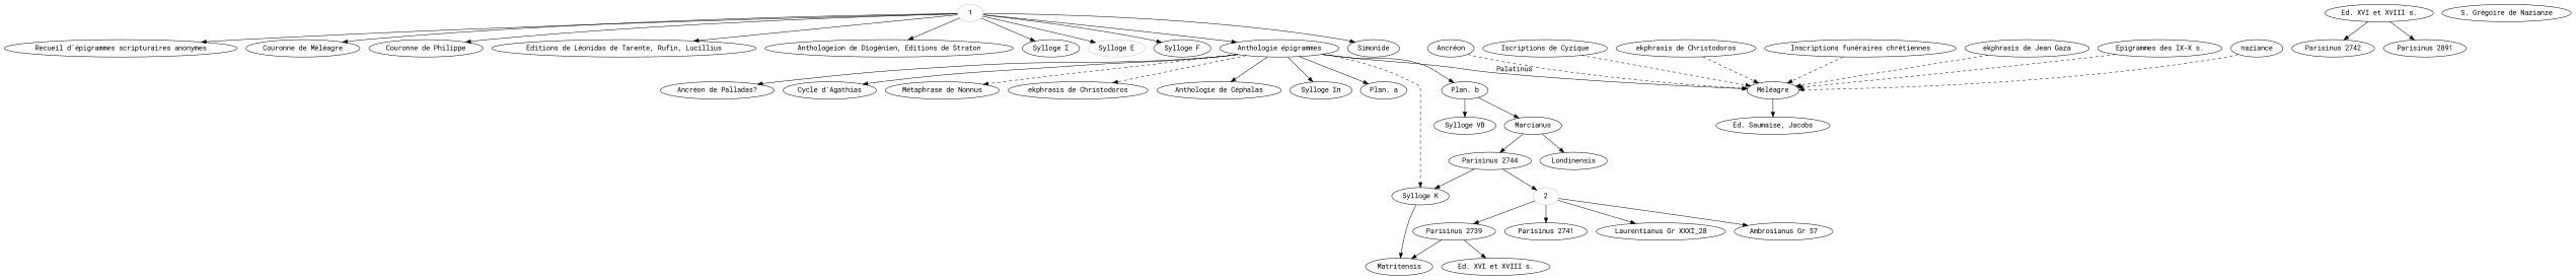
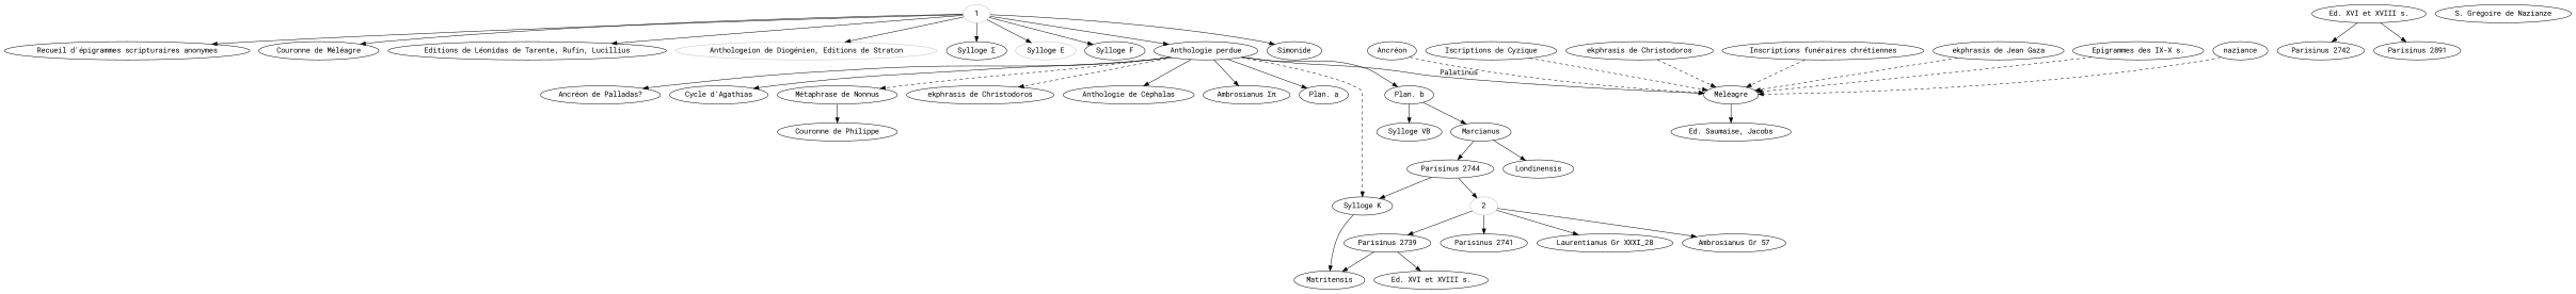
  digraph {
    fontname="Roboto Mono"
    node [fontname="Roboto Mono"]
    edge [fontname="Roboto Mono"]
    n1 [label="Ed. Saumaise, Jacobs"]
    n2 [label="Recueil d'épigrammes scripturaires anonymes"]
    n3 [label="Couronne de Méléagre"]
    n4 [label="Couronne de Philippe"]
    n5 [label="Editions de Léonidas de Tarente, Rufin, Lucillius"]
-   n6 [label="Anthologeion de Diogénien, Editions de Straton"]
+   n6 [label="Anthologeion de Diogénien, Editions de Straton" color=grey]
    n7 [label="Sylloge Σ"]
    n8 [color=grey label="Sylloge E"]
    n9 [label="Sylloge F"]
-   n10 [label="Anthologie épigrammes"]
+   n10 [label="Anthologie perdue"]
    n11 [label="Ancréon de Palladas?"]
    n12 [label="Cycle d'Agathias"]
    n13 [label="Métaphrase de Nonnus"]
    n14 [label="ekphrasis de Christodoros"]
    n15 [label="Anthologie de Céphalas"]
-   n16 [label="Sylloge Σπ"]
+   n16 [label="Ambrosianus Σπ"]
    n17 [label="Plan. a"]
    n18 [label="Sylloge K"]
    n19 [label="Plan. b"]
    n20 [label="Méléagre"]
    Matritensis
    n22 [label="Sylloge VB"]
    Marcianus
    1 [color=grey]
    Simonide
    n26 [label="Parisinus 2744"]
    Londinensis
    n28 [label="Parisinus 2739"]
    "Ed. XVI et XVIII s."
    2 [color=grey]
    n31 [label="Parisinus 2741"]
    n32 [label="Laurentianus Gr XXXI_28"]
    "Ambrosianus Gr 57"
    n34 [label="Parisinus 2742"]
    n35 [label="Parisinus 2891"]
    n36 [label="Ed. XVI et XVIII s."]
    n37 [label="Ancréon"]
    n38 [label="Iscriptions de Cyzique"]
    n39 [label="S. Grégoire de Nazianze"]
    n40 [label="ekphrasis de Christodoros"]
    n41 [label="Inscriptions funéraires chrétiennes"]
    n42 [label="ekphrasis de Jean Gaza"]
    n43 [label="Epigrammes des IX-X s."]
    naziance
    n10 -> n11
    n10 -> n12
    n10 -> n13 [style=dashed]
    n10 -> n14 [style=dashed]
    n10 -> n15
    n10 -> n16
    n10 -> n17
    n10 -> n18 [style=dashed]
    n10 -> n19
    n10 -> n20 [label=Palatinus]
    n18 -> Matritensis
    n19 -> n22
    n19 -> Marcianus
    n20 -> n1
    Marcianus -> n26
    Marcianus -> Londinensis
    1 -> n2
    1 -> n3
-   1 -> n4
+   n13 -> n4
    1 -> n5
    1 -> n6
    1 -> n7
    1 -> n8
    1 -> n9
    1 -> n10
    1 -> Simonide
    n26 -> n18
    n26 -> 2
    n28 -> Matritensis
    n28 -> "Ed. XVI et XVIII s."
    2 -> n28
    2 -> n31
    2 -> n32
    2 -> "Ambrosianus Gr 57"
    n36 -> n34
    n36 -> n35
    n37 -> n20 [style=dashed]
    n38 -> n20 [style=dashed]
    n40 -> n20 [style=dashed]
    n41 -> n20 [style=dashed]
    n42 -> n20 [style=dashed]
    n43 -> n20 [style=dashed]
    naziance -> n20 [style=dashed]
  }
